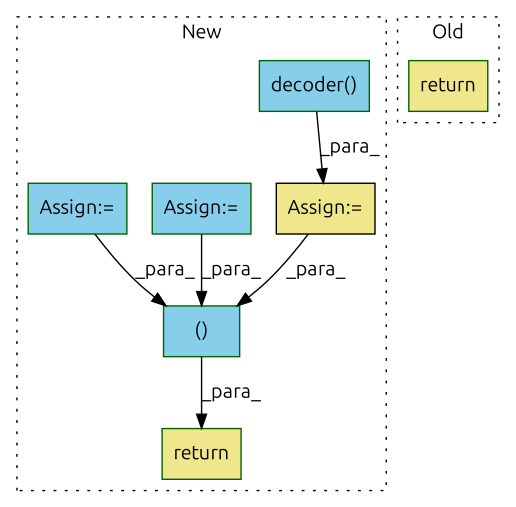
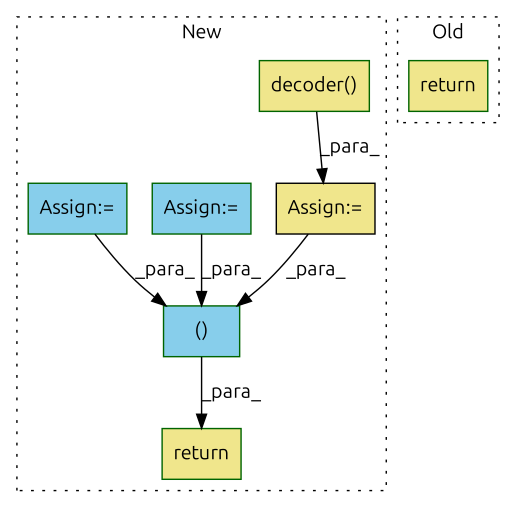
  digraph {
    fontname=Ubuntu
    node [a=68 l=3 shape=box style=filled fillcolor=skyblue color=darkgreen fontname=Ubuntu]
    edge [fontname=Ubuntu]
-   n1 [a=75 l="13,16" label="decoder()" s="5174,5190"]
+   n1 [a=75 l="13,16" label="decoder()" s="5174,5190" fillcolor=khaki]
    n2 [label="Assign:=" s=5171 fillcolor=khaki color=black]
    n3 [a=93 l=7 label=return s=5259 fillcolor=khaki]
    n4 [label="Assign:=" s=5123]
    n5 [a=54 l=6 label="()" s=5269]
    n6 [label="Assign:=" s=5072]
    n7 [a=93 l=7 label=return s=210 fillcolor=khaki]
    subgraph cluster_1 {
      label=New
      style=dotted
      n1
      n2
      n3
      n4
      n5
      n6
    }
    subgraph cluster_2 {
      label=Old
      style=dotted
      n7
    }
    n1 -> n2 [label=_para_]
    n2 -> n5 [label=_para_]
    n4 -> n5 [label=_para_]
    n5 -> n3 [label=_para_]
    n6 -> n5 [label=_para_]
  }
